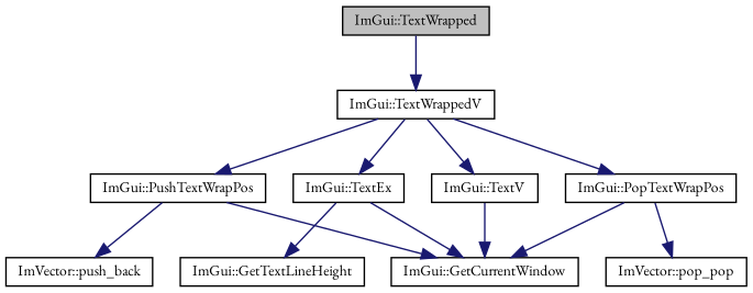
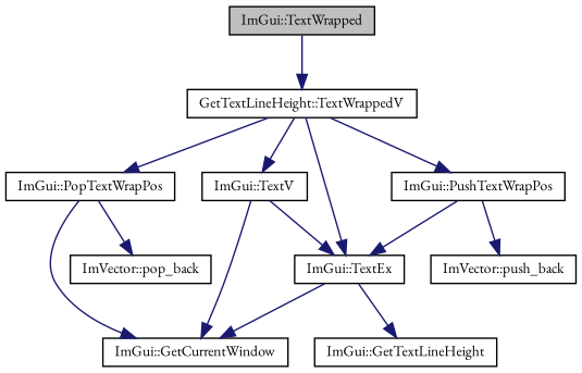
  digraph {
    fontname="EB Garamond"
    rankdir=TB
    node [color=black fillcolor=white fontname="EB Garamond" fontsize=10 shape=record style=filled]
    edge [color=midnightblue fontname="EB Garamond" fontsize=10 labelfontname=Helvetica labelfontsize=10 style=solid]
    n1 [fillcolor=grey75 fontcolor=black height=0.2 label="ImGui::TextWrapped" width=0.4]
-   n2 [height=0.2 label="ImGui::TextWrappedV" width=0.4]
+   n2 [height=0.2 label="GetTextLineHeight::TextWrappedV" width=0.4]
    n3 [height=0.2 label="ImGui::PopTextWrapPos" width=0.4]
    n4 [height=0.2 label="ImGui::PushTextWrapPos" width=0.4]
    n5 [height=0.2 label="ImGui::TextEx" width=0.4]
    n6 [height=0.2 label="ImGui::TextV" width=0.4]
    n7 [height=0.2 label="ImGui::GetCurrentWindow" width=0.4]
-   n8 [height=0.2 label="ImVector::pop_pop" width=0.4]
+   n8 [height=0.2 label="ImVector::pop_back" width=0.4]
    n9 [height=0.2 label="ImVector::push_back" width=0.4]
    n10 [height=0.2 label="ImGui::GetTextLineHeight" width=0.4]
    n1 -> n2
    n2 -> n3
    n2 -> n4
    n2 -> n5
    n2 -> n6
    n3 -> n7
    n3 -> n8
-   n4 -> n7
+   n4 -> n5
    n4 -> n9
    n5 -> n7
    n5 -> n10
+   n6 -> n5
    n6 -> n7
  }
